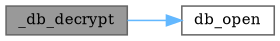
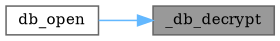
  digraph {
    rankdir=RL
    fontname="DejaVu Serif"
    node [fontname="DejaVu Serif" fontsize=10 shape=box style=filled]
    n1 [color=gray40 fillcolor=grey60 fontcolor=black height=0.2 label=_db_decrypt width=0.4]
    n2 [color=grey40 fillcolor=white height=0.2 label=db_open width=0.4]
-   n2 -> n1 [color=steelblue1 dir=back fontname="DejaVu Serif" fontsize=10 labelfontname=Helvetica labelfontsize=10 style=solid]
+   n1 -> n2 [color=steelblue1 dir=back fontname="DejaVu Serif" fontsize=10 labelfontname=Helvetica labelfontsize=10 style=solid]
  }
